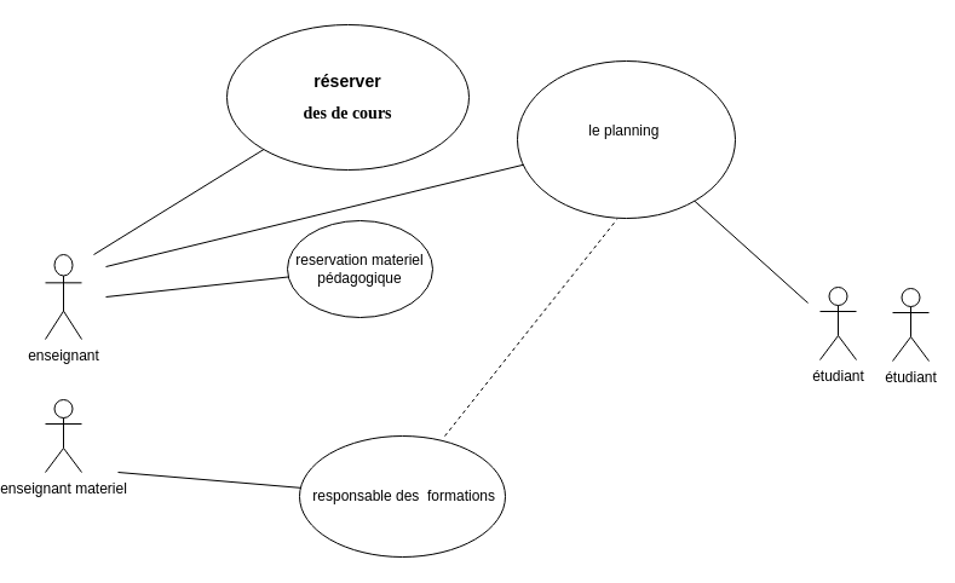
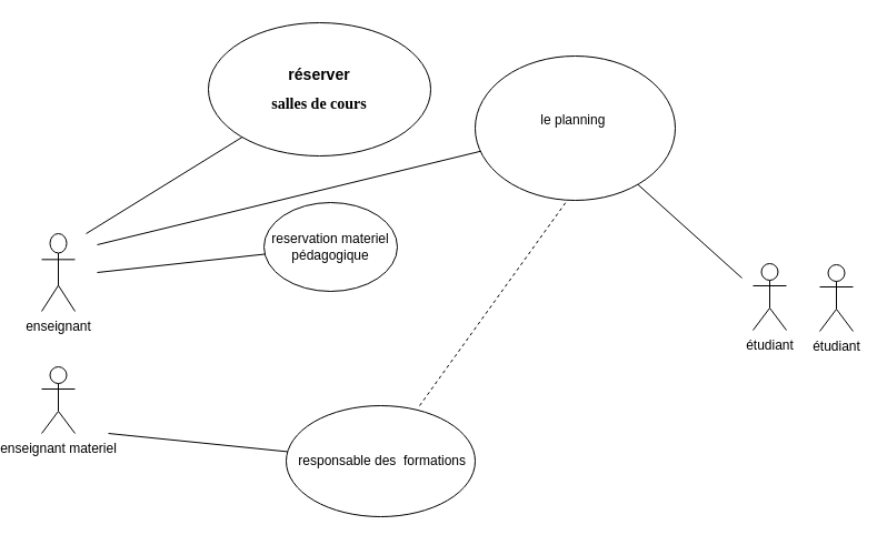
  <mxCell id="0" value="" />
  <mxCell id="1" parent="0" />
  <mxCell id="2" value="enseignant" style="shape=umlActor;verticalLabelPosition=bottom;verticalAlign=top;html=1;outlineConnect=0;" vertex="1" parent="1"><mxGeometry x="20" y="210" width="30" height="70" as="geometry" /></mxCell>
  <mxCell id="3" value="étudiant " style="shape=umlActor;verticalLabelPosition=bottom;verticalAlign=top;html=1;outlineConnect=0;" vertex="1" parent="1"><mxGeometry x="660" y="237" width="30" height="60" as="geometry" /></mxCell>
  <mxCell id="4" value="étudiant " style="shape=umlActor;verticalLabelPosition=bottom;verticalAlign=top;html=1;outlineConnect=0;" vertex="1" parent="1"><mxGeometry x="720" y="238" width="30" height="60" as="geometry" /></mxCell>
  <mxCell id="5" style="edgeStyle=orthogonalEdgeStyle;rounded=0;orthogonalLoop=1;jettySize=auto;html=1;exitX=1;exitY=0.5;exitDx=0;exitDy=0;" edge="1" parent="1"><mxGeometry relative="1" as="geometry"><mxPoint x="240" y="95" as="sourcePoint" /><mxPoint x="240" y="95" as="targetPoint" /></mxGeometry></mxCell>
- <mxCell id="6" value="&lt;h1 style=&quot;font-size: 14px;&quot;&gt;&lt;font style=&quot;font-size: 14px;&quot; face=&quot;Helvetica&quot;&gt;réserver &lt;br&gt;&lt;/font&gt;&lt;/h1&gt;&lt;h1 style=&quot;font-size: 14px;&quot;&gt;&lt;font style=&quot;font-size: 14px;&quot; face=&quot;G7mMHXs2J9Hv7BV88-Xc&quot;&gt;des de cours&lt;/font&gt;&lt;/h1&gt;" style="ellipse;whiteSpace=wrap;html=1;" vertex="1" parent="1"><mxGeometry x="170" y="20" width="200" height="120" as="geometry" /></mxCell>
+ <mxCell id="6" value="&lt;h1 style=&quot;font-size: 14px;&quot;&gt;&lt;font style=&quot;font-size: 14px;&quot; face=&quot;Helvetica&quot;&gt;réserver &lt;br&gt;&lt;/font&gt;&lt;/h1&gt;&lt;h1 style=&quot;font-size: 14px;&quot;&gt;&lt;font style=&quot;font-size: 14px;&quot; face=&quot;G7mMHXs2J9Hv7BV88-Xc&quot;&gt;salles de cours&lt;/font&gt;&lt;/h1&gt;" style="ellipse;whiteSpace=wrap;html=1;" vertex="1" parent="1"><mxGeometry x="170" y="20" width="200" height="120" as="geometry" /></mxCell>
  <mxCell id="7" value="reservation materiel pédagogique " style="ellipse;whiteSpace=wrap;html=1;" vertex="1" parent="1"><mxGeometry x="220" y="182" width="120" height="80" as="geometry" /></mxCell>
  <mxCell id="8" value="&lt;div&gt;le planning&amp;nbsp;&lt;/div&gt;&lt;div&gt;&lt;br&gt; &lt;/div&gt;" style="ellipse;whiteSpace=wrap;html=1;" vertex="1" parent="1"><mxGeometry x="410" y="50" width="180" height="130" as="geometry" /></mxCell>
- <mxCell id="9" value="&lt;div&gt;&amp;nbsp;responsable des&amp;nbsp; formations&lt;/div&gt;" style="ellipse;whiteSpace=wrap;html=1;" vertex="1" parent="1"><mxGeometry x="230" y="360" width="170" height="100" as="geometry" /></mxCell>
+ <mxCell id="9" value="&lt;div&gt;&amp;nbsp;responsable des&amp;nbsp; formations&lt;/div&gt;" style="ellipse;whiteSpace=wrap;html=1;" vertex="1" parent="1"><mxGeometry x="240" y="365" width="170" height="100" as="geometry" /></mxCell>
  <mxCell id="10" value="" style="endArrow=none;html=1;rounded=0;" edge="1" parent="1" target="6"><mxGeometry width="50" height="50" relative="1" as="geometry"><mxPoint x="60" y="210" as="sourcePoint" /><mxPoint x="150" y="140" as="targetPoint" /></mxGeometry></mxCell>
  <mxCell id="11" value="" style="endArrow=none;html=1;rounded=0;" edge="1" parent="1" target="7"><mxGeometry width="50" height="50" relative="1" as="geometry"><mxPoint x="70" y="245" as="sourcePoint" /><mxPoint x="180" y="230" as="targetPoint" /><Array as="points" /></mxGeometry></mxCell>
  <mxCell id="12" value="" style="endArrow=none;html=1;rounded=0;" edge="1" parent="1" target="8"><mxGeometry width="50" height="50" relative="1" as="geometry"><mxPoint x="650" y="250" as="sourcePoint" /><mxPoint x="390" y="240" as="targetPoint" /><Array as="points" /></mxGeometry></mxCell>
  <mxCell id="13" value="" style="endArrow=none;html=1;rounded=0;" edge="1" parent="1" source="9"><mxGeometry width="50" height="50" relative="1" as="geometry"><mxPoint x="340" y="290" as="sourcePoint" /><mxPoint x="80" y="390" as="targetPoint" /><Array as="points" /></mxGeometry></mxCell>
  <mxCell id="14" value="" style="endArrow=none;html=1;rounded=0;" edge="1" parent="1" target="8"><mxGeometry width="50" height="50" relative="1" as="geometry"><mxPoint x="70" y="220" as="sourcePoint" /><mxPoint x="390" y="240" as="targetPoint" /></mxGeometry></mxCell>
  <mxCell id="15" value="enseignant materiel" style="shape=umlActor;verticalLabelPosition=bottom;verticalAlign=top;html=1;outlineConnect=0;" vertex="1" parent="1"><mxGeometry x="20" y="330" width="30" height="60" as="geometry" /></mxCell>
  <mxCell id="16" value="" style="endArrow=none;html=1;rounded=0;exitX=0.706;exitY=0;exitDx=0;exitDy=0;exitPerimeter=0;entryX=0.456;entryY=1.008;entryDx=0;entryDy=0;entryPerimeter=0;dashed=1;" edge="1" parent="1" source="9" target="8"><mxGeometry width="50" height="50" relative="1" as="geometry"><mxPoint x="340" y="320" as="sourcePoint" /><mxPoint x="390" y="270" as="targetPoint" /></mxGeometry></mxCell>
